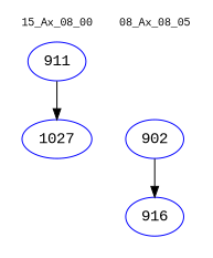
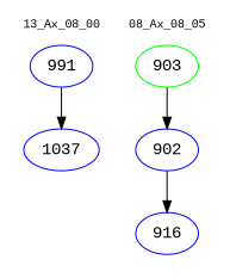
  digraph {
    fontname="Liberation Mono"
    node [color=blue fontname="Liberation Mono"]
    edge [color=black fontname="Liberation Mono"]
-   n1 [label=911]
-   n2 [label=1027]
+   n1 [label=991]
+   n2 [label=1037]
+   n3 [color=green label=903]
    n4 [label=902]
    n5 [label=916]
    subgraph cluster_1 {
      color=white
      fontsize=10
-     label="15_Ax_08_00"
+     label="13_Ax_08_00"
      n1
      n2
    }
    subgraph cluster_2 {
      color=white
      fontsize=10
      label="08_Ax_08_05"
+     n3
      n4
      n5
    }
    n1 -> n2
+   n3 -> n4
    n4 -> n5
  }
